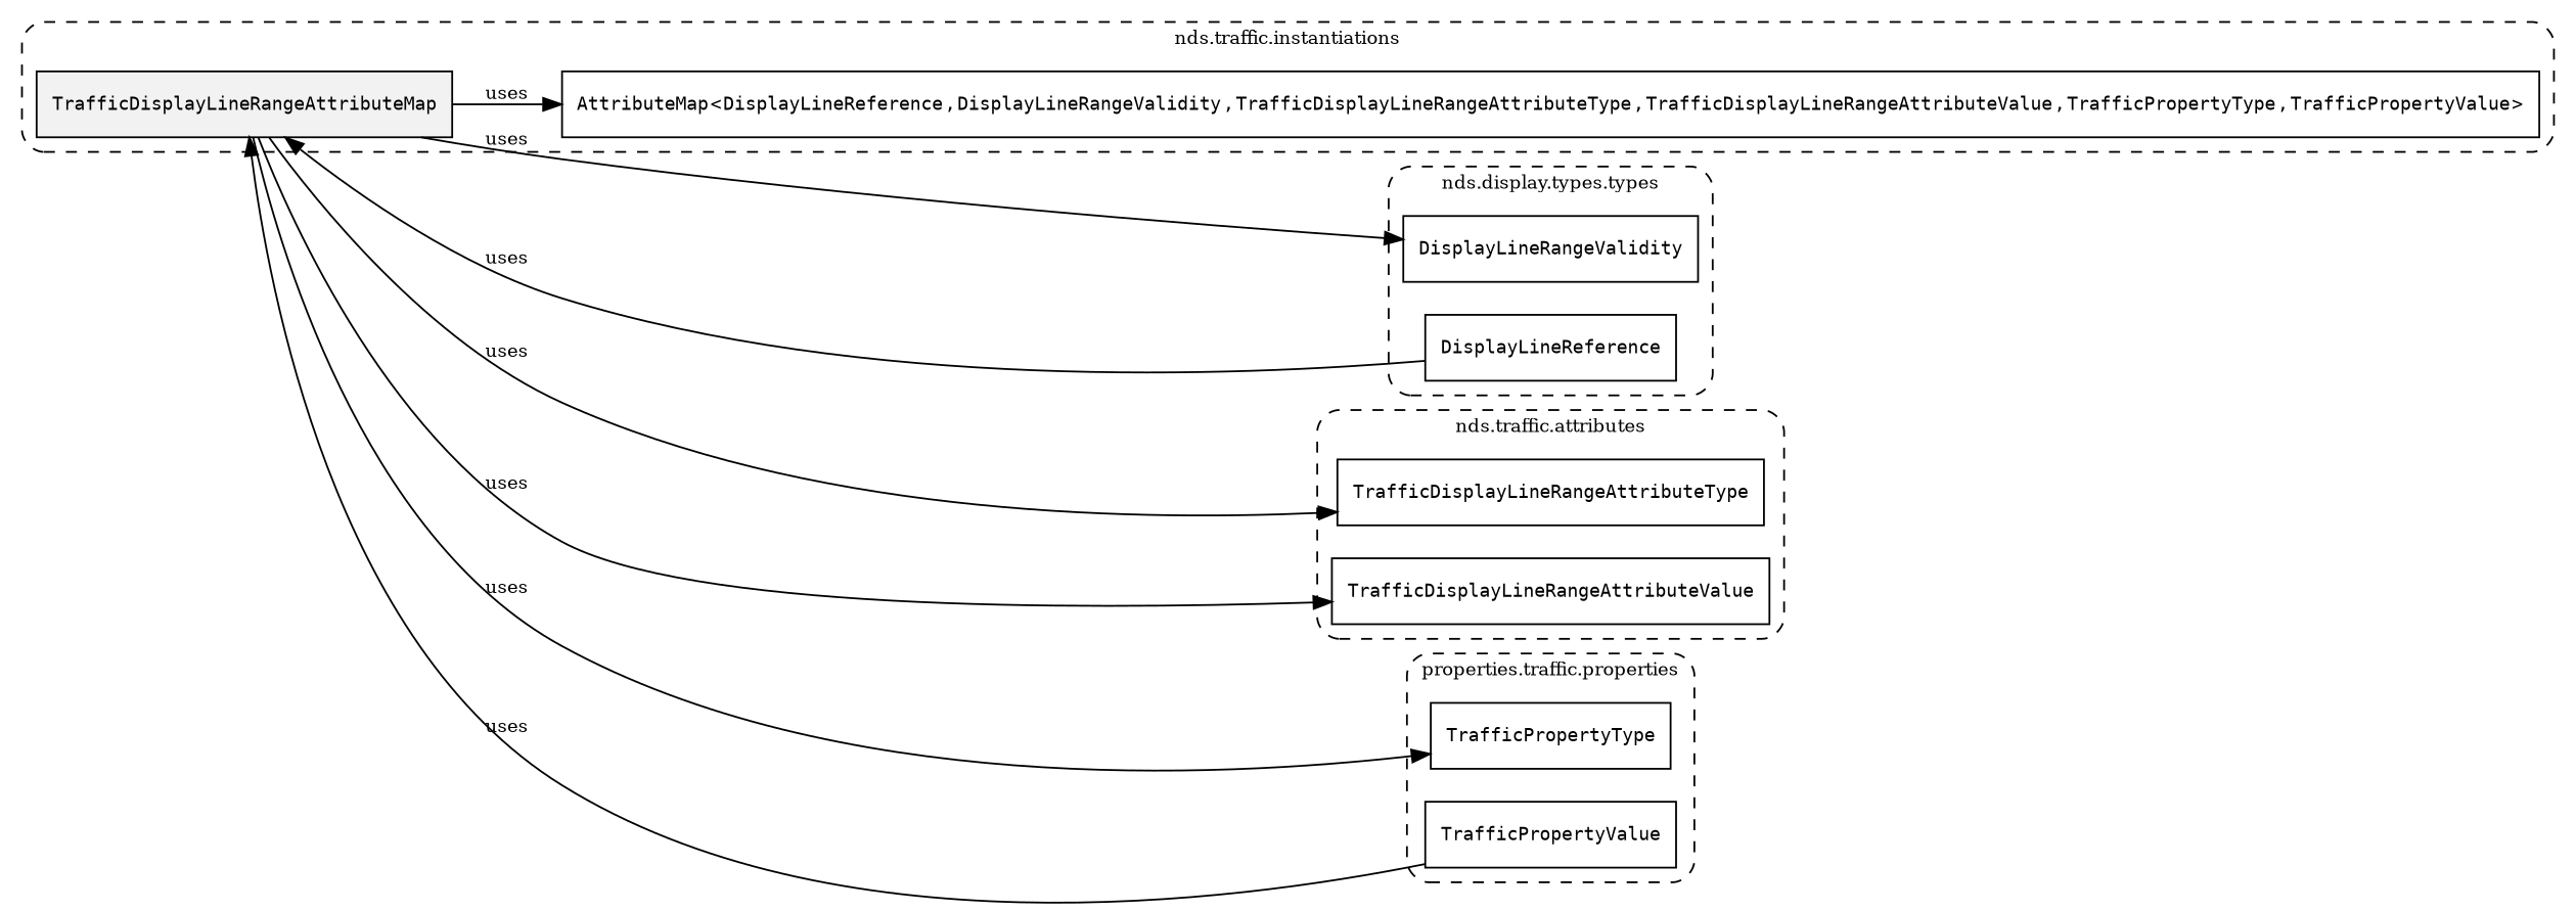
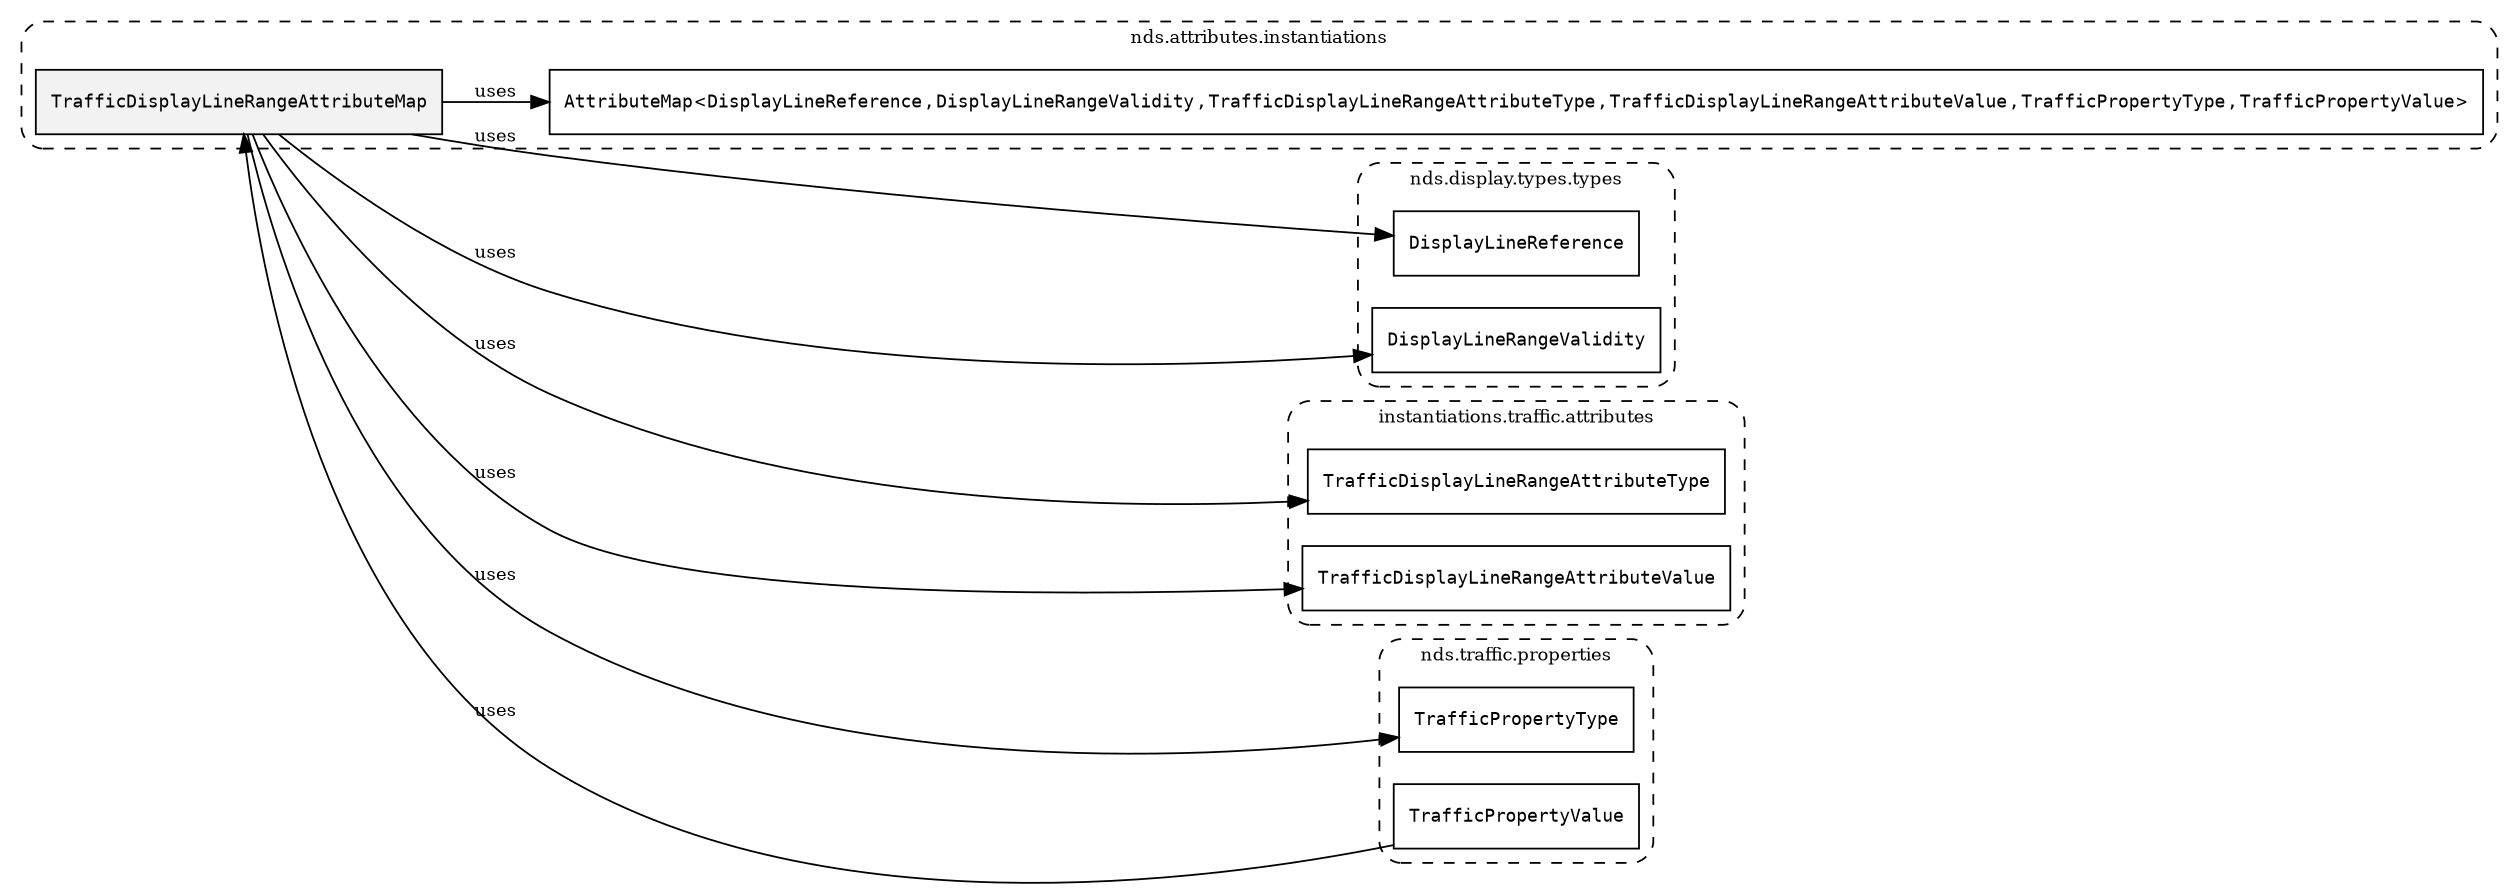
  digraph {
    fontsize=10
    rankdir=LR
    node [fontsize=10 shape=box]
    edge [fontsize=10]
    n1 [fillcolor="#0000000D" label=<<font face="monospace"><table align="center" border="0" cellspacing="0" cellpadding="0"><tr><td href="../../../content/packages/nds.traffic.instantiations.html#InstantiateType-TrafficDisplayLineRangeAttributeMap" title="InstantiateType defined in nds.traffic.instantiations">TrafficDisplayLineRangeAttributeMap</td></tr></table></font>> style=filled]
    n2 [label=<<font face="monospace"><table align="center" border="0" cellspacing="0" cellpadding="0"><tr><td href="../../../content/packages/nds.core.attributemap.html#Structure-AttributeMap" title="Structure defined in nds.core.attributemap">AttributeMap</td><td>&lt;</td><td><table align="center" border="0" cellspacing="0" cellpadding="0"><tr><td href="../../../content/packages/nds.display.reference.types.html#Structure-DisplayLineReference" title="Structure defined in nds.display.reference.types">DisplayLineReference</td></tr></table></td><td>,</td><td><table align="center" border="0" cellspacing="0" cellpadding="0"><tr><td href="../../../content/packages/nds.display.reference.types.html#Structure-DisplayLineRangeValidity" title="Structure defined in nds.display.reference.types">DisplayLineRangeValidity</td></tr></table></td><td>,</td><td><table align="center" border="0" cellspacing="0" cellpadding="0"><tr><td href="../../../content/packages/nds.traffic.attributes.html#Enum-TrafficDisplayLineRangeAttributeType" title="Enum defined in nds.traffic.attributes">TrafficDisplayLineRangeAttributeType</td></tr></table></td><td>,</td><td><table align="center" border="0" cellspacing="0" cellpadding="0"><tr><td href="../../../content/packages/nds.traffic.attributes.html#Choice-TrafficDisplayLineRangeAttributeValue" title="Choice defined in nds.traffic.attributes">TrafficDisplayLineRangeAttributeValue</td></tr></table></td><td>,</td><td><table align="center" border="0" cellspacing="0" cellpadding="0"><tr><td href="../../../content/packages/nds.traffic.properties.html#Structure-TrafficPropertyType" title="Structure defined in nds.traffic.properties">TrafficPropertyType</td></tr></table></td><td>,</td><td><table align="center" border="0" cellspacing="0" cellpadding="0"><tr><td href="../../../content/packages/nds.traffic.properties.html#Structure-TrafficPropertyValue" title="Structure defined in nds.traffic.properties">TrafficPropertyValue</td></tr></table></td><td>&gt;</td></tr></table></font>>]
    n3 [label=<<font face="monospace"><table align="center" border="0" cellspacing="0" cellpadding="0"><tr><td href="../../../content/packages/nds.display.reference.types.html#Structure-DisplayLineReference" title="Structure defined in nds.display.reference.types">DisplayLineReference</td></tr></table></font>>]
    n4 [label=<<font face="monospace"><table align="center" border="0" cellspacing="0" cellpadding="0"><tr><td href="../../../content/packages/nds.display.reference.types.html#Structure-DisplayLineRangeValidity" title="Structure defined in nds.display.reference.types">DisplayLineRangeValidity</td></tr></table></font>>]
    n5 [label=<<font face="monospace"><table align="center" border="0" cellspacing="0" cellpadding="0"><tr><td href="../../../content/packages/nds.traffic.attributes.html#Enum-TrafficDisplayLineRangeAttributeType" title="Enum defined in nds.traffic.attributes">TrafficDisplayLineRangeAttributeType</td></tr></table></font>>]
    n6 [label=<<font face="monospace"><table align="center" border="0" cellspacing="0" cellpadding="0"><tr><td href="../../../content/packages/nds.traffic.attributes.html#Choice-TrafficDisplayLineRangeAttributeValue" title="Choice defined in nds.traffic.attributes">TrafficDisplayLineRangeAttributeValue</td></tr></table></font>>]
    n7 [label=<<font face="monospace"><table align="center" border="0" cellspacing="0" cellpadding="0"><tr><td href="../../../content/packages/nds.traffic.properties.html#Structure-TrafficPropertyType" title="Structure defined in nds.traffic.properties">TrafficPropertyType</td></tr></table></font>>]
    n8 [label=<<font face="monospace"><table align="center" border="0" cellspacing="0" cellpadding="0"><tr><td href="../../../content/packages/nds.traffic.properties.html#Structure-TrafficPropertyValue" title="Structure defined in nds.traffic.properties">TrafficPropertyValue</td></tr></table></font>>]
    subgraph cluster_1 {
-     label="nds.traffic.instantiations"
+     label="nds.attributes.instantiations"
      style="dashed, rounded"
      n1
      n2
    }
    subgraph cluster_2 {
      label="nds.display.types.types"
      style="dashed, rounded"
      n3
      n4
    }
    subgraph cluster_3 {
-     label="nds.traffic.attributes"
+     label="instantiations.traffic.attributes"
      style="dashed, rounded"
      n5
      n6
    }
    subgraph cluster_4 {
-     label="properties.traffic.properties"
+     label="nds.traffic.properties"
      style="dashed, rounded"
      n7
      n8
    }
    n1 -> n2 [label=uses]
-   n3 -> n1 [label=uses]
+   n1 -> n3 [label=uses]
    n1 -> n4 [label=uses]
    n1 -> n5 [label=uses]
    n1 -> n6 [label=uses]
    n1 -> n7 [label=uses]
    n8 -> n1 [label=uses]
  }
